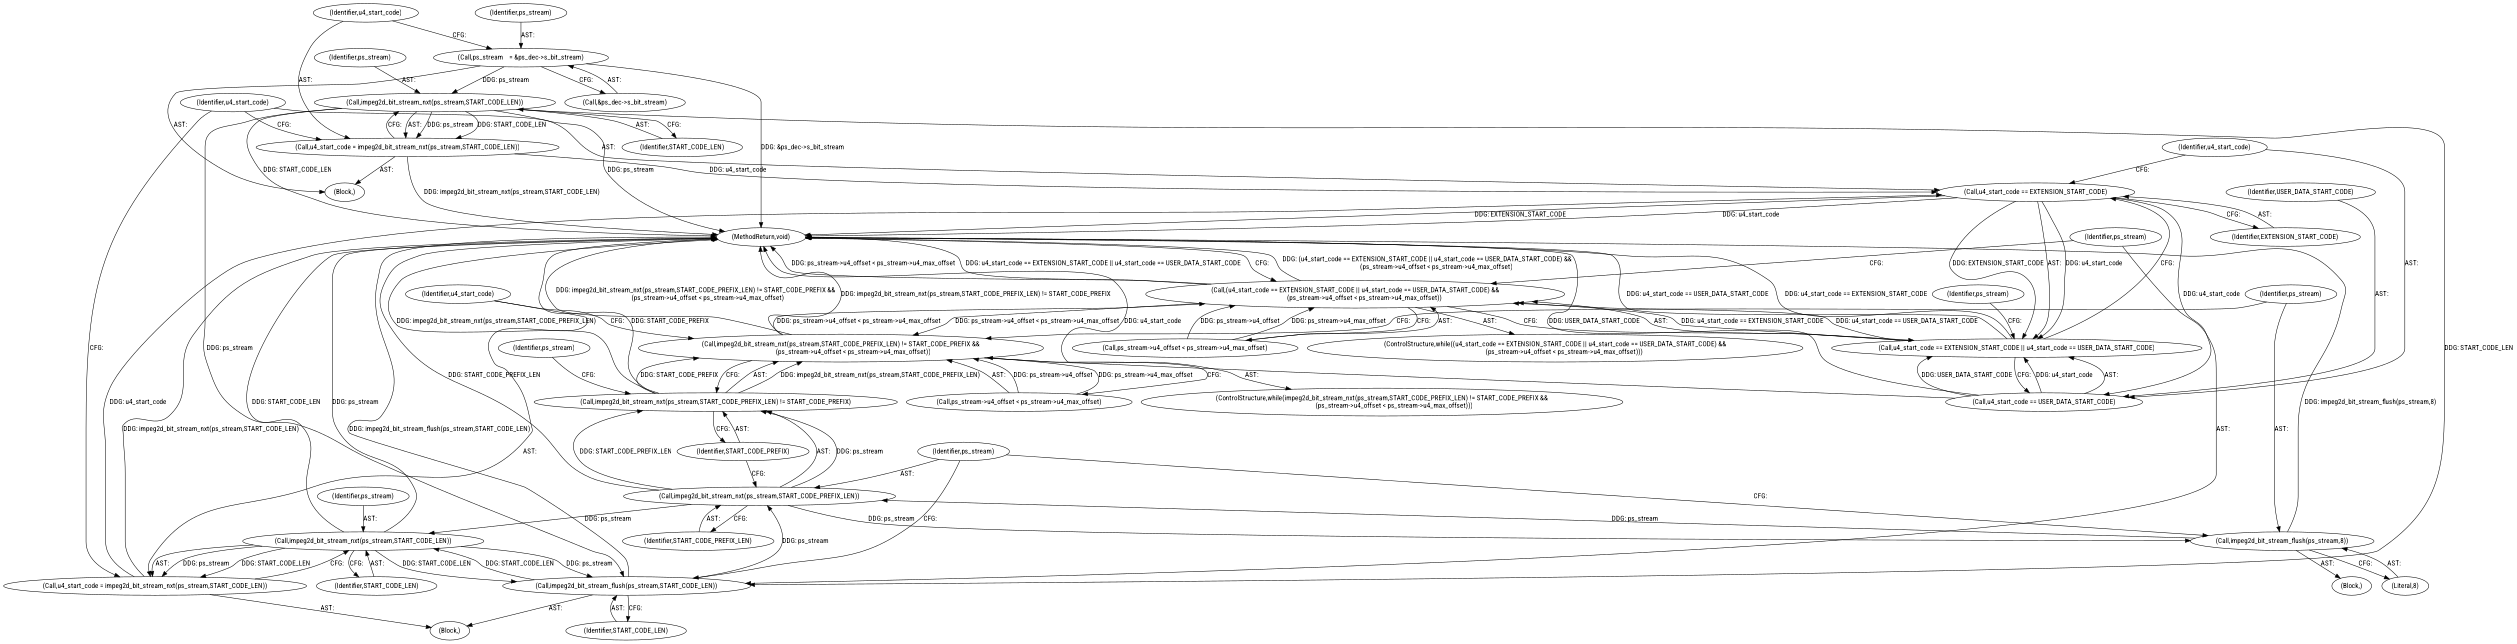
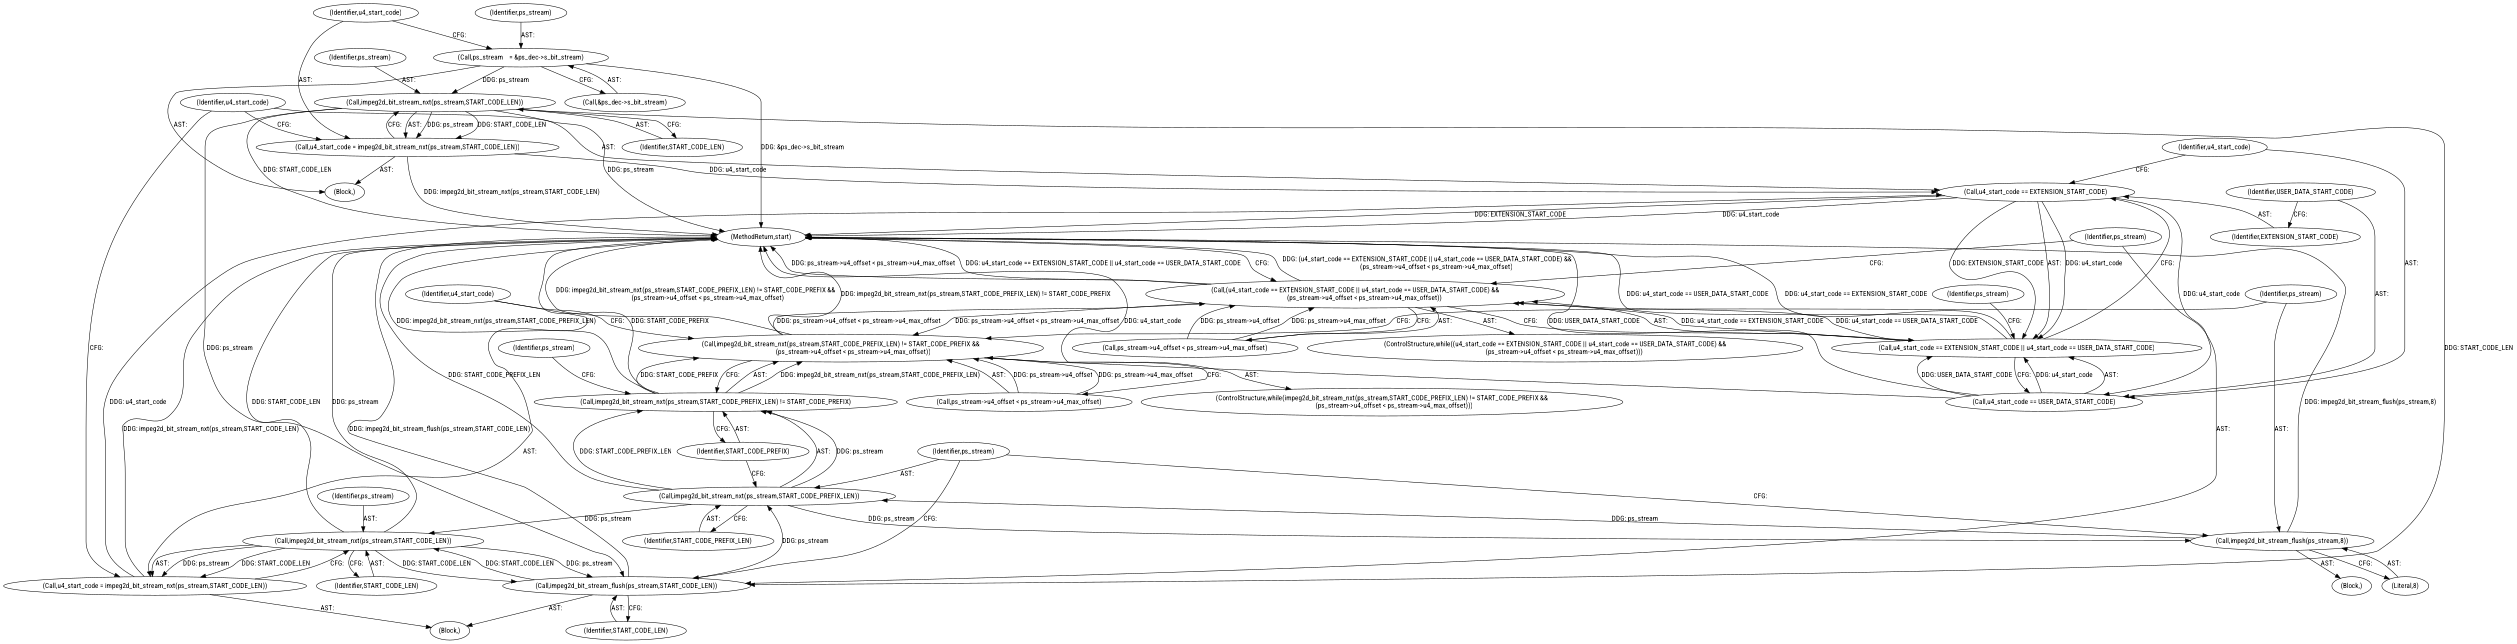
  digraph {
    fontname="Roboto Condensed"
    node [fontname="Roboto Condensed"]
    edge [fontname="Roboto Condensed"]
    n1 [label="(Call,impeg2d_bit_stream_nxt(ps_stream,START_CODE_LEN))"]
    n2 [label="(Call,u4_start_code = impeg2d_bit_stream_nxt(ps_stream,START_CODE_LEN))"]
    n3 [label="(Call,impeg2d_bit_stream_flush(ps_stream,START_CODE_LEN))"]
-   n4 [label="(MethodReturn,void)"]
+   n4 [label="(MethodReturn,start)"]
    n5 [label="(Identifier,START_CODE_LEN)"]
    n6 [label="(Block,)"]
    n7 [label="(Call,u4_start_code == EXTENSION_START_CODE)"]
    n8 [label="(Call,impeg2d_bit_stream_nxt(ps_stream,START_CODE_PREFIX_LEN))"]
    n9 [label="(Call,impeg2d_bit_stream_nxt(ps_stream,START_CODE_LEN))"]
    n10 [label="(Identifier,START_CODE_LEN)"]
    n11 [label="(Block,)"]
    n12 [label="(Call,(u4_start_code == EXTENSION_START_CODE || u4_start_code == USER_DATA_START_CODE) &&\n            (ps_stream->u4_offset < ps_stream->u4_max_offset))"]
    n13 [label="(Call,ps_stream    = &ps_dec->s_bit_stream)"]
    n14 [label="(Call,&ps_dec->s_bit_stream)"]
    n15 [label="(Call,u4_start_code == EXTENSION_START_CODE || u4_start_code == USER_DATA_START_CODE)"]
    n16 [label="(Call,u4_start_code == USER_DATA_START_CODE)"]
    n17 [label="(Identifier,EXTENSION_START_CODE)"]
    n18 [label="(Call,impeg2d_bit_stream_nxt(ps_stream,START_CODE_PREFIX_LEN) != START_CODE_PREFIX &&\n                (ps_stream->u4_offset < ps_stream->u4_max_offset))"]
    n19 [label="(Call,ps_stream->u4_offset < ps_stream->u4_max_offset)"]
    n20 [label="(ControlStructure,while((u4_start_code == EXTENSION_START_CODE || u4_start_code == USER_DATA_START_CODE) &&\n            (ps_stream->u4_offset < ps_stream->u4_max_offset)))"]
    n21 [label="(Call,impeg2d_bit_stream_nxt(ps_stream,START_CODE_PREFIX_LEN) != START_CODE_PREFIX)"]
    n22 [label="(Call,ps_stream->u4_offset < ps_stream->u4_max_offset)"]
    n23 [label="(ControlStructure,while(impeg2d_bit_stream_nxt(ps_stream,START_CODE_PREFIX_LEN) != START_CODE_PREFIX &&\n                (ps_stream->u4_offset < ps_stream->u4_max_offset)))"]
    n24 [label="(Identifier,START_CODE_PREFIX)"]
    n25 [label="(Identifier,USER_DATA_START_CODE)"]
    n26 [label="(Call,impeg2d_bit_stream_flush(ps_stream,8))"]
    n27 [label="(Identifier,START_CODE_PREFIX_LEN)"]
    n28 [label="(Call,u4_start_code = impeg2d_bit_stream_nxt(ps_stream,START_CODE_LEN))"]
    n29 [label="(Identifier,START_CODE_LEN)"]
    n30 [label="(Literal,8)"]
    n31 [label="(Block,)"]
    n32 [label="(Identifier,u4_start_code)"]
    n33 [label="(Identifier,u4_start_code)"]
    n34 [label="(Identifier,u4_start_code)"]
    n35 [label="(Identifier,ps_stream)"]
    n36 [label="(Identifier,ps_stream)"]
    n37 [label="(Identifier,ps_stream)"]
    n38 [label="(Identifier,ps_stream)"]
    n39 [label="(Identifier,ps_stream)"]
    n40 [label="(Identifier,ps_stream)"]
    n41 [label="(Identifier,u4_start_code)"]
    n42 [label="(Identifier,ps_stream)"]
    n43 [label="(Identifier,ps_stream)"]
    n1 -> n2 [label="AST: "]
    n1 -> n2 [label="DDG: ps_stream"]
    n1 -> n2 [label="DDG: START_CODE_LEN"]
    n1 -> n3 [label="DDG: ps_stream"]
    n1 -> n3 [label="DDG: START_CODE_LEN"]
    n1 -> n4 [label="DDG: ps_stream"]
    n1 -> n4 [label="DDG: START_CODE_LEN"]
    n1 -> n5 [label="CFG: "]
    n2 -> n1 [label="CFG: "]
    n2 -> n4 [label="DDG: impeg2d_bit_stream_nxt(ps_stream,START_CODE_LEN)"]
    n2 -> n6 [label="AST: "]
    n2 -> n7 [label="DDG: u4_start_code"]
    n3 -> n4 [label="DDG: impeg2d_bit_stream_flush(ps_stream,START_CODE_LEN)"]
    n3 -> n8 [label="DDG: ps_stream"]
    n3 -> n9 [label="DDG: START_CODE_LEN"]
    n3 -> n10 [label="CFG: "]
    n3 -> n11 [label="AST: "]
    n4 -> n12 [label="CFG: "]
    n5 -> n1 [label="AST: "]
    n7 -> n4 [label="DDG: EXTENSION_START_CODE"]
    n7 -> n4 [label="DDG: u4_start_code"]
    n7 -> n15 [label="AST: "]
    n7 -> n15 [label="DDG: u4_start_code"]
    n7 -> n15 [label="DDG: EXTENSION_START_CODE"]
    n7 -> n16 [label="DDG: u4_start_code"]
-   n7 -> n17 [label="CFG: "]
+   n25 -> n17 [label="CFG: "]
    n8 -> n4 [label="DDG: START_CODE_PREFIX_LEN"]
    n8 -> n9 [label="DDG: ps_stream"]
    n8 -> n21 [label="AST: "]
    n8 -> n21 [label="DDG: ps_stream"]
    n8 -> n21 [label="DDG: START_CODE_PREFIX_LEN"]
    n8 -> n26 [label="DDG: ps_stream"]
    n8 -> n27 [label="CFG: "]
    n9 -> n3 [label="DDG: ps_stream"]
    n9 -> n3 [label="DDG: START_CODE_LEN"]
    n9 -> n4 [label="DDG: ps_stream"]
    n9 -> n4 [label="DDG: START_CODE_LEN"]
    n9 -> n28 [label="AST: "]
    n9 -> n28 [label="DDG: ps_stream"]
    n9 -> n28 [label="DDG: START_CODE_LEN"]
    n9 -> n29 [label="CFG: "]
    n10 -> n3 [label="AST: "]
    n12 -> n4 [label="DDG: (u4_start_code == EXTENSION_START_CODE || u4_start_code == USER_DATA_START_CODE) &&\n            (ps_stream->u4_offset < ps_stream->u4_max_offset)"]
    n12 -> n4 [label="DDG: ps_stream->u4_offset < ps_stream->u4_max_offset"]
    n12 -> n4 [label="DDG: u4_start_code == EXTENSION_START_CODE || u4_start_code == USER_DATA_START_CODE"]
    n12 -> n15 [label="CFG: "]
    n12 -> n18 [label="DDG: ps_stream->u4_offset < ps_stream->u4_max_offset"]
    n12 -> n19 [label="CFG: "]
    n12 -> n20 [label="AST: "]
    n13 -> n1 [label="DDG: ps_stream"]
    n13 -> n4 [label="DDG: &ps_dec->s_bit_stream"]
    n13 -> n6 [label="AST: "]
    n13 -> n14 [label="CFG: "]
    n14 -> n13 [label="AST: "]
    n15 -> n4 [label="DDG: u4_start_code == USER_DATA_START_CODE"]
    n15 -> n4 [label="DDG: u4_start_code == EXTENSION_START_CODE"]
    n15 -> n7 [label="CFG: "]
    n15 -> n12 [label="AST: "]
    n15 -> n12 [label="DDG: u4_start_code == EXTENSION_START_CODE"]
    n15 -> n12 [label="DDG: u4_start_code == USER_DATA_START_CODE"]
    n15 -> n16 [label="CFG: "]
    n16 -> n4 [label="DDG: USER_DATA_START_CODE"]
    n16 -> n4 [label="DDG: u4_start_code"]
    n16 -> n15 [label="AST: "]
    n16 -> n15 [label="DDG: u4_start_code"]
    n16 -> n15 [label="DDG: USER_DATA_START_CODE"]
    n17 -> n7 [label="AST: "]
    n18 -> n4 [label="DDG: impeg2d_bit_stream_nxt(ps_stream,START_CODE_PREFIX_LEN) != START_CODE_PREFIX &&\n                (ps_stream->u4_offset < ps_stream->u4_max_offset)"]
    n18 -> n4 [label="DDG: impeg2d_bit_stream_nxt(ps_stream,START_CODE_PREFIX_LEN) != START_CODE_PREFIX"]
    n18 -> n12 [label="DDG: ps_stream->u4_offset < ps_stream->u4_max_offset"]
    n18 -> n21 [label="CFG: "]
    n18 -> n22 [label="CFG: "]
    n18 -> n23 [label="AST: "]
    n19 -> n12 [label="AST: "]
    n19 -> n12 [label="DDG: ps_stream->u4_offset"]
    n19 -> n12 [label="DDG: ps_stream->u4_max_offset"]
    n21 -> n4 [label="DDG: START_CODE_PREFIX"]
    n21 -> n4 [label="DDG: impeg2d_bit_stream_nxt(ps_stream,START_CODE_PREFIX_LEN)"]
    n21 -> n18 [label="AST: "]
    n21 -> n18 [label="DDG: impeg2d_bit_stream_nxt(ps_stream,START_CODE_PREFIX_LEN)"]
    n21 -> n18 [label="DDG: START_CODE_PREFIX"]
    n21 -> n24 [label="CFG: "]
    n22 -> n18 [label="AST: "]
    n22 -> n18 [label="DDG: ps_stream->u4_offset"]
    n22 -> n18 [label="DDG: ps_stream->u4_max_offset"]
    n24 -> n8 [label="CFG: "]
    n24 -> n21 [label="AST: "]
    n25 -> n16 [label="AST: "]
    n26 -> n4 [label="DDG: impeg2d_bit_stream_flush(ps_stream,8)"]
    n26 -> n8 [label="DDG: ps_stream"]
    n26 -> n30 [label="CFG: "]
    n26 -> n31 [label="AST: "]
    n27 -> n8 [label="AST: "]
    n28 -> n4 [label="DDG: impeg2d_bit_stream_nxt(ps_stream,START_CODE_LEN)"]
    n28 -> n7 [label="DDG: u4_start_code"]
    n28 -> n9 [label="CFG: "]
    n28 -> n11 [label="AST: "]
    n29 -> n9 [label="AST: "]
    n30 -> n26 [label="AST: "]
    n32 -> n2 [label="AST: "]
    n32 -> n13 [label="CFG: "]
    n33 -> n18 [label="CFG: "]
    n33 -> n28 [label="AST: "]
    n34 -> n2 [label="CFG: "]
    n34 -> n7 [label="AST: "]
    n34 -> n28 [label="CFG: "]
    n35 -> n18 [label="CFG: "]
    n35 -> n26 [label="AST: "]
    n36 -> n3 [label="CFG: "]
    n36 -> n8 [label="AST: "]
    n36 -> n26 [label="CFG: "]
    n37 -> n21 [label="CFG: "]
    n38 -> n15 [label="CFG: "]
    n39 -> n1 [label="AST: "]
    n40 -> n13 [label="AST: "]
    n41 -> n7 [label="CFG: "]
    n41 -> n16 [label="AST: "]
    n42 -> n3 [label="AST: "]
    n42 -> n12 [label="CFG: "]
    n43 -> n9 [label="AST: "]
  }
